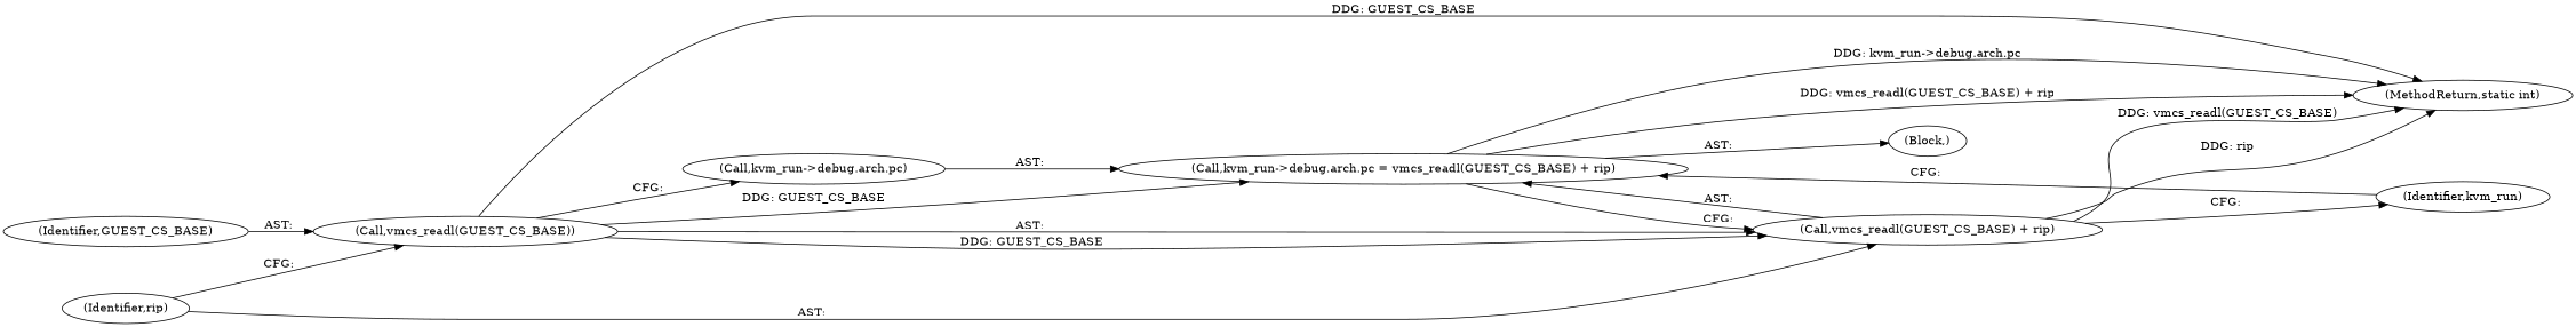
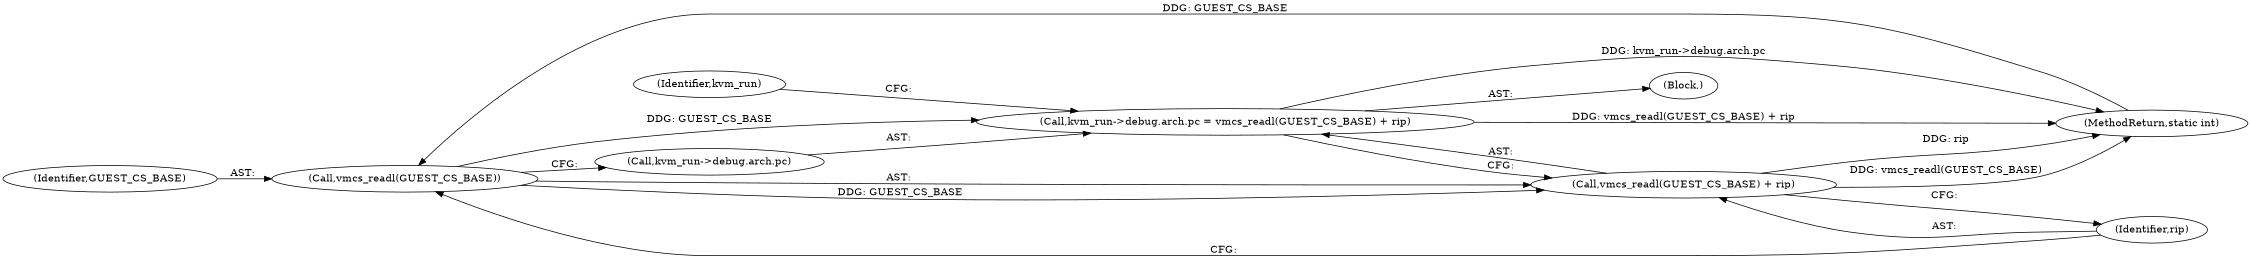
  digraph {
    rankdir=LR
    n1 [label="(Call,vmcs_readl(GUEST_CS_BASE))"]
    n2 [label="(Call,kvm_run->debug.arch.pc = vmcs_readl(GUEST_CS_BASE) + rip)"]
    n3 [label="(Call,vmcs_readl(GUEST_CS_BASE) + rip)"]
    n4 [label="(MethodReturn,static int)"]
    n5 [label="(Call,kvm_run->debug.arch.pc)"]
    n6 [label="(Block,)"]
    n7 [label="(Identifier,rip)"]
    n8 [label="(Identifier,GUEST_CS_BASE)"]
    n9 [label="(Identifier,kvm_run)"]
    n1 -> n2 [label="DDG: GUEST_CS_BASE"]
    n1 -> n3 [label="AST: "]
    n1 -> n3 [label="DDG: GUEST_CS_BASE"]
-   n1 -> n4 [label="DDG: GUEST_CS_BASE"]
+   n4 -> n1 [label="DDG: GUEST_CS_BASE"]
    n1 -> n5 [label="CFG: "]
    n2 -> n3 [label="CFG: "]
    n2 -> n4 [label="DDG: kvm_run->debug.arch.pc"]
    n2 -> n4 [label="DDG: vmcs_readl(GUEST_CS_BASE) + rip"]
    n2 -> n6 [label="AST: "]
    n3 -> n2 [label="AST: "]
    n3 -> n4 [label="DDG: rip"]
    n3 -> n4 [label="DDG: vmcs_readl(GUEST_CS_BASE)"]
-   n3 -> n9 [label="CFG: "]
+   n3 -> n7 [label="CFG: "]
    n5 -> n2 [label="AST: "]
    n7 -> n1 [label="CFG: "]
    n7 -> n3 [label="AST: "]
    n8 -> n1 [label="AST: "]
    n9 -> n2 [label="CFG: "]
  }
